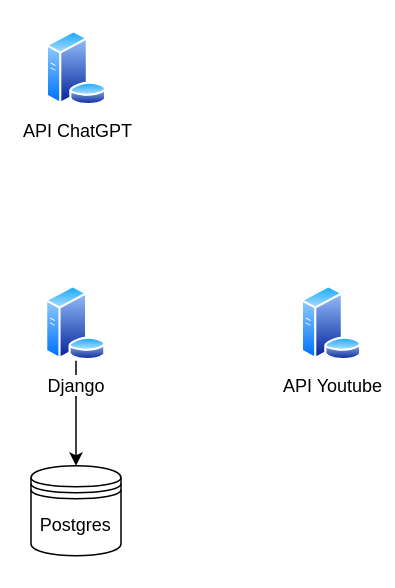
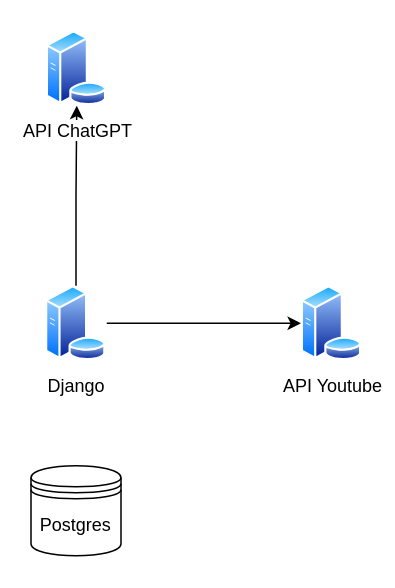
  <mxCell id="0" />
  <mxCell id="1" parent="0" />
  <mxCell id="2" value="Postgres" style="shape=datastore;whiteSpace=wrap;html=1;" vertex="1" parent="1"><mxGeometry x="20" y="310" width="60" height="60" as="geometry" /></mxCell>
- <mxCell id="3" style="edgeStyle=orthogonalEdgeStyle;rounded=0;orthogonalLoop=1;jettySize=auto;html=1;entryX=0.5;entryY=0;entryDx=0;entryDy=0;" edge="1" parent="1" source="6" target="2"><mxGeometry relative="1" as="geometry" /></mxCell>
+ <mxCell id="4" style="edgeStyle=orthogonalEdgeStyle;rounded=0;orthogonalLoop=1;jettySize=auto;html=1;entryX=0;entryY=0.5;entryDx=0;entryDy=0;" edge="1" parent="1" source="6" target="7"><mxGeometry relative="1" as="geometry"><mxPoint x="140" y="203" as="targetPoint" /></mxGeometry></mxCell>
+ <mxCell id="5" style="edgeStyle=orthogonalEdgeStyle;rounded=0;orthogonalLoop=1;jettySize=auto;html=1;" edge="1" parent="1" source="6" target="8"><mxGeometry relative="1" as="geometry" /></mxCell>
  <mxCell id="6" value="Django" style="image;aspect=fixed;perimeter=ellipsePerimeter;html=1;align=center;shadow=0;dashed=0;spacingTop=3;image=img/lib/active_directory/database_server.svg;" vertex="1" parent="1"><mxGeometry x="29.5" y="190" width="41" height="50" as="geometry" /></mxCell>
  <mxCell id="7" value="API Youtube" style="image;aspect=fixed;perimeter=ellipsePerimeter;html=1;align=center;shadow=0;dashed=0;spacingTop=3;image=img/lib/active_directory/database_server.svg;" vertex="1" parent="1"><mxGeometry x="200" y="190" width="41" height="50" as="geometry" /></mxCell>
  <mxCell id="8" value="API ChatGPT" style="image;aspect=fixed;perimeter=ellipsePerimeter;html=1;align=center;shadow=0;dashed=0;spacingTop=3;image=img/lib/active_directory/database_server.svg;" vertex="1" parent="1"><mxGeometry x="30" y="20" width="41" height="50" as="geometry" /></mxCell>
